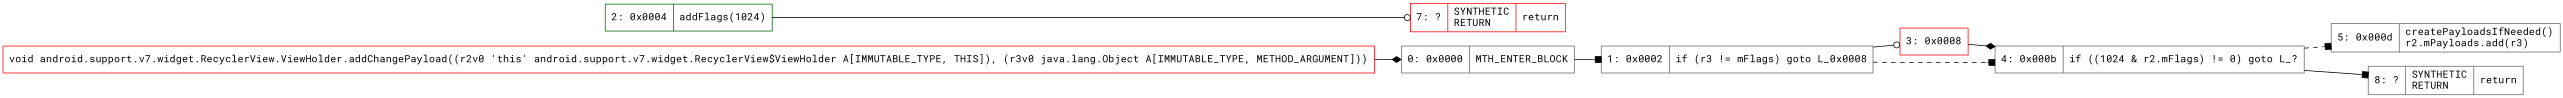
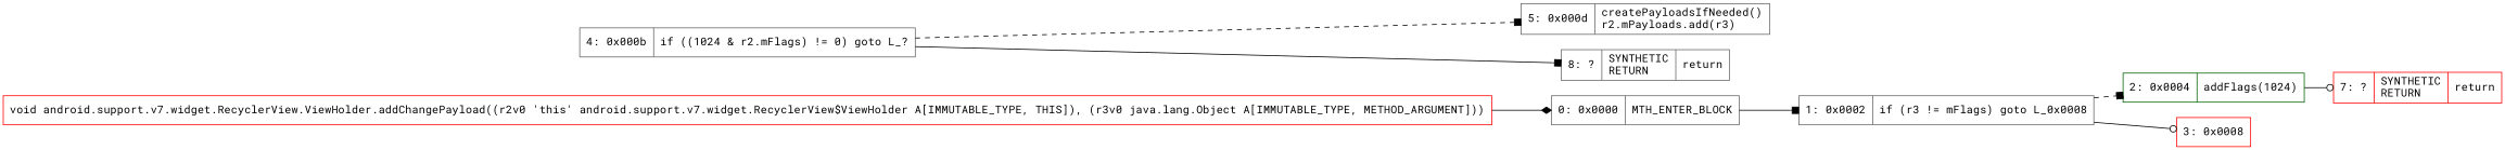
  digraph {
    fontname="Roboto Mono"
    rankdir=LR
    node [color=gray40 fontname="Roboto Mono" shape=record]
    edge [arrowhead=box fontname="Roboto Mono"]
    n1 [label="{0\:\ 0x0000|MTH_ENTER_BLOCK\l}"]
    n2 [label="{1\:\ 0x0002|if (r3 != mFlags) goto L_0x0008\l}"]
    n3 [color=darkgreen label="{2\:\ 0x0004|addFlags(1024)\l}"]
    n4 [color=red label="{3\:\ 0x0008}"]
    n5 [color=red label="{7\:\ ?|SYNTHETIC\lRETURN\l|return\l}"]
    n6 [label="{4\:\ 0x000b|if ((1024 & r2.mFlags) != 0) goto L_?\l}"]
    n7 [label="{5\:\ 0x000d|createPayloadsIfNeeded()\lr2.mPayloads.add(r3)\l}"]
    n8 [label="{8\:\ ?|SYNTHETIC\lRETURN\l|return\l}"]
    n9 [color=red label="{void android.support.v7.widget.RecyclerView.ViewHolder.addChangePayload((r2v0 'this' android.support.v7.widget.RecyclerView$ViewHolder A[IMMUTABLE_TYPE, THIS]), (r3v0 java.lang.Object A[IMMUTABLE_TYPE, METHOD_ARGUMENT])) }"]
    n1 -> n2
-   n2 -> n6 [style=dashed]
+   n2 -> n3 [style=dashed]
    n2 -> n4 [arrowhead=odot]
    n3 -> n5 [arrowhead=odot]
-   n4 -> n6 [arrowhead=diamond]
    n6 -> n7 [style=dashed]
    n6 -> n8
    n9 -> n1 [arrowhead=diamond]
  }
